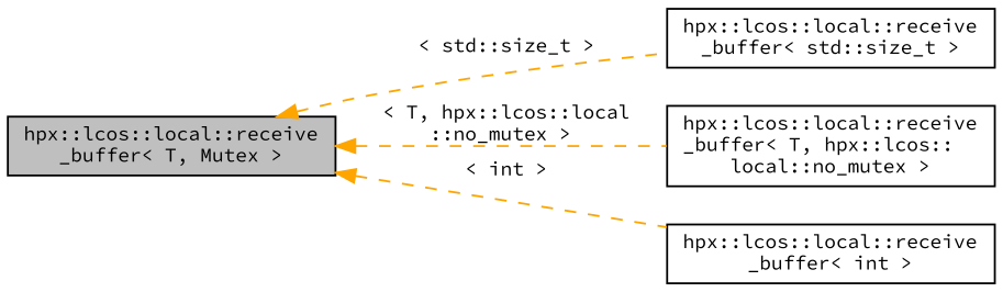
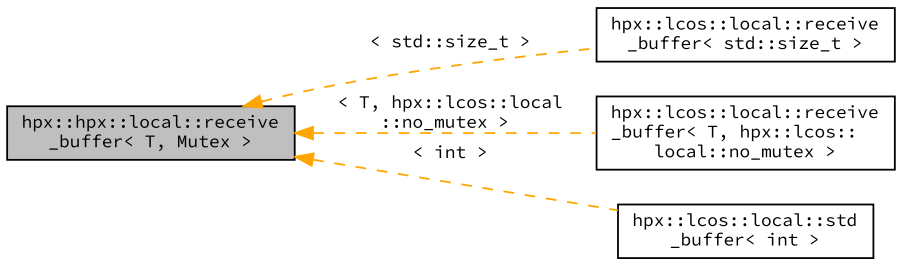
  digraph {
    fontname="Source Code Pro"
    rankdir=LR
    node [color=black fillcolor=white fontname="Source Code Pro" fontsize=10 shape=record style=filled]
    edge [color=orange dir=back fontname="Source Code Pro" fontsize=10 labelfontname=Helvetica labelfontsize=10 style=dashed]
-   n1 [fillcolor=grey75 fontcolor=black height=0.2 label="hpx::lcos::local::receive\l_buffer\< T, Mutex \>" width=0.4]
+   n1 [fillcolor=grey75 fontcolor=black height=0.2 label="hpx::hpx::local::receive\l_buffer\< T, Mutex \>" width=0.4]
    n2 [height=0.2 label="hpx::lcos::local::receive\l_buffer\< std::size_t \>" width=0.4]
    n3 [height=0.2 label="hpx::lcos::local::receive\l_buffer\< T, hpx::lcos::\llocal::no_mutex \>" width=0.4]
-   n4 [height=0.2 label="hpx::lcos::local::receive\l_buffer\< int \>" width=0.4]
+   n4 [height=0.2 label="hpx::lcos::local::std\l_buffer\< int \>" width=0.4]
    n1 -> n2 [label=" \< std::size_t \>"]
    n1 -> n3 [label=" \< T, hpx::lcos::local\l::no_mutex \>"]
    n1 -> n4 [label=" \< int \>"]
  }
